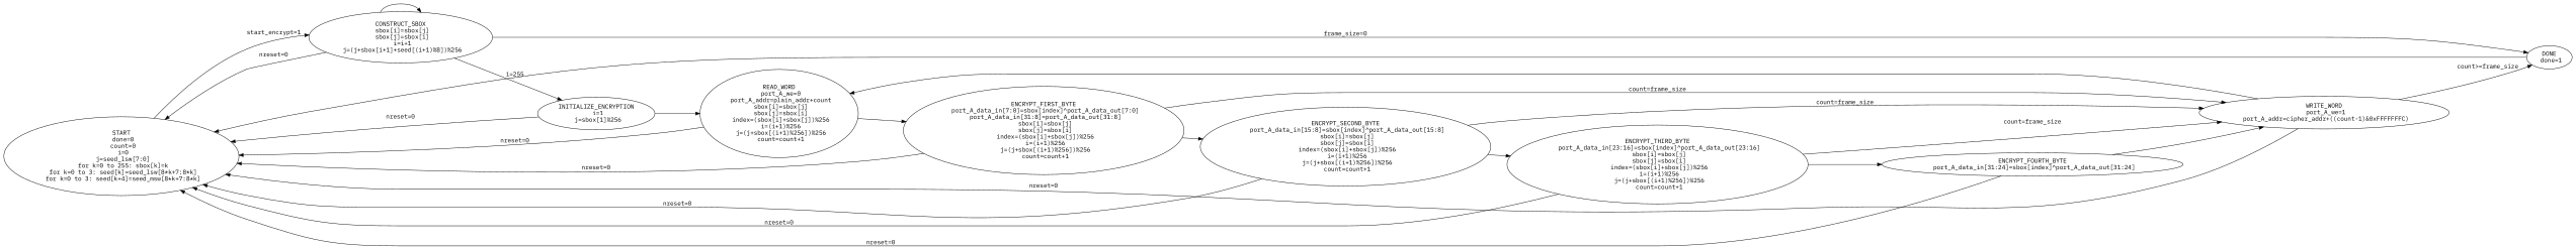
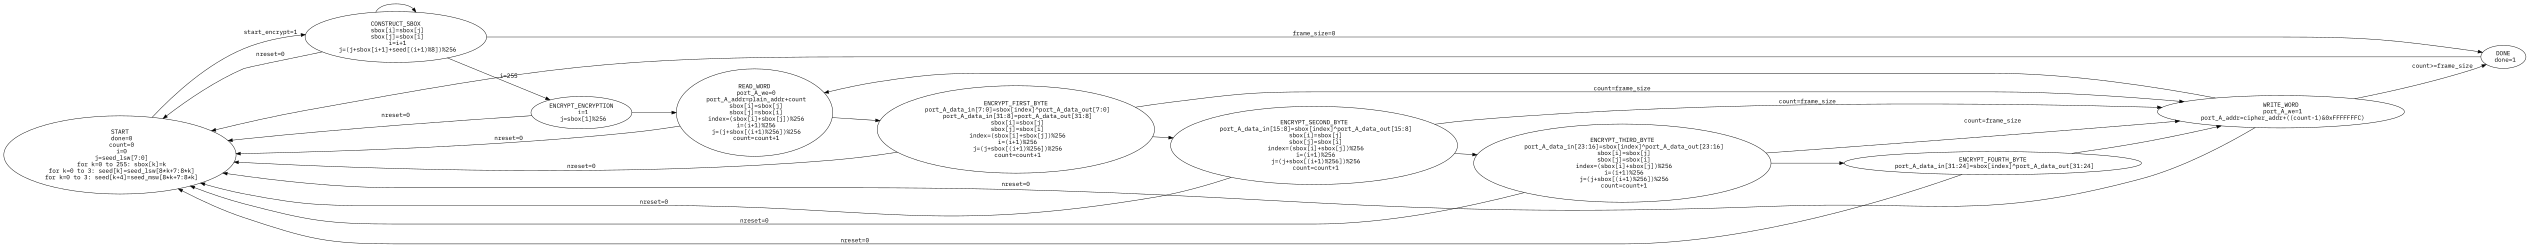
  digraph {
    rankdir=LR
    fontname="IBM Plex Mono"
    node [fontname="IBM Plex Mono"]
    edge [fontname="IBM Plex Mono"]
    n1 [label="START\n done=0\n count=0\n i=0\n j=seed_lsw[7:0]\n for k=0 to 255: sbox[k]=k\n for k=0 to 3: seed[k]=seed_lsw[8*k+7:8*k]\n for k=0 to 3: seed[k+4]=seed_msw[8*k+7:8*k]"]
    n2 [label="CONSTRUCT_SBOX\n sbox[i]=sbox[j]\n sbox[j]=sbox[i]\n i=i+1\n j=(j+sbox[i+1]+seed[(i+1)%8])%256"]
    n3 [label="DONE\n done=1"]
-   n4 [label="INITIALIZE_ENCRYPTION\n i=1\n j=sbox[1]%256"]
+   n4 [label="ENCRYPT_ENCRYPTION\n i=1\n j=sbox[1]%256"]
    n5 [label="READ_WORD\n port_A_we=0\n port_A_addr=plain_addr+count\n sbox[i]=sbox[j]\n sbox[j]=sbox[i]\n index=(sbox[i]+sbox[j])%256\n i=(i+1)%256\n j=(j+sbox[(i+1)%256])%256\n count=count+1"]
    n6 [label="ENCRYPT_FIRST_BYTE\n port_A_data_in[7:0]=sbox[index]^port_A_data_out[7:0]\n port_A_data_in[31:8]=port_A_data_out[31:8]\n sbox[i]=sbox[j]\n sbox[j]=sbox[i]\n index=(sbox[i]+sbox[j])%256\n i=(i+1)%256\n j=(j+sbox[(i+1)%256])%256\n count=count+1"]
    n7 [label="WRITE_WORD\n port_A_we=1\n port_A_addr=cipher_addr+((count-1)&0xFFFFFFFC)"]
    n8 [label="ENCRYPT_SECOND_BYTE\n port_A_data_in[15:8]=sbox[index]^port_A_data_out[15:8]\n sbox[i]=sbox[j]\n sbox[j]=sbox[i]\n index=(sbox[i]+sbox[j])%256\n i=(i+1)%256\n j=(j+sbox[(i+1)%256])%256\n count=count+1"]
    n9 [label="ENCRYPT_THIRD_BYTE\n port_A_data_in[23:16]=sbox[index]^port_A_data_out[23:16]\n sbox[i]=sbox[j]\n sbox[j]=sbox[i]\n index=(sbox[i]+sbox[j])%256\n i=(i+1)%256\n j=(j+sbox[(i+1)%256])%256\n count=count+1"]
    n10 [label="ENCRYPT_FOURTH_BYTE\n port_A_data_in[31:24]=sbox[index]^port_A_data_out[31:24]"]
    n1 -> n2 [label="start_encrypt=1"]
    n2 -> n1 [label="nreset=0"]
    n2 -> n2
    n2 -> n3 [label="frame_size=0"]
    n2 -> n4 [label="i=255"]
    n3 -> n1
    n4 -> n1 [label="nreset=0"]
    n4 -> n5
    n5 -> n1 [label="nreset=0"]
    n5 -> n6
    n6 -> n1 [label="nreset=0"]
    n6 -> n7 [label="count=frame_size"]
    n6 -> n8
    n7 -> n1 [label="nreset=0"]
    n7 -> n3 [label="count>=frame_size"]
    n7 -> n5
    n8 -> n1 [label="nreset=0"]
    n8 -> n7 [label="count=frame_size"]
    n8 -> n9
    n9 -> n1 [label="nreset=0"]
    n9 -> n7 [label="count=frame_size"]
    n9 -> n10
    n10 -> n1 [label="nreset=0"]
    n10 -> n7
  }
